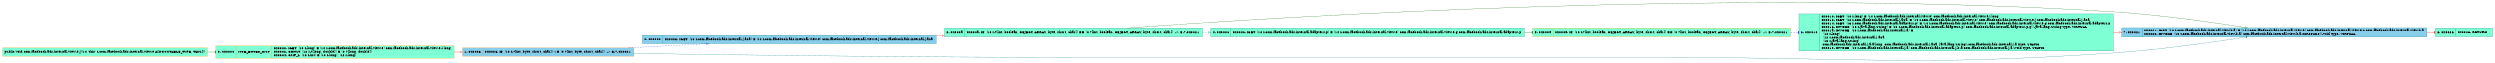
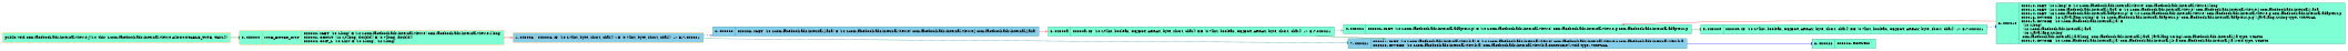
  digraph {
    rankdir=LR
    node [color=teal fillcolor=aquamarine shape=record style=filled]
    edge [arrowhead=onormal color=red]
    n1 [color=darkorange label="{0\:\ 0x0000|MTH_ENTER_CMP\l|0x0000: IGET  (r0 I:long) = (r4 I:com.facebook.ads.internal.view.e) com.facebook.ads.internal.view.e.i long \l0x0002: CONST  (r2 I:?[long, double]) = (0 ?[long, double]) \l0x0004: CMP_L  (r0 I:int) = (r0 I:long), (r2 I:long) \l}"]
    n2 [color=darkorange fillcolor=skyblue label="{1\:\ 0x0006|0x0006: IF  (r0 I:?[int, byte, short, char]) \<= (0 ?[int, byte, short, char])  \-\> B:7:0x0021 \l}"]
    n3 [fillcolor=skyblue label="{2\:\ 0x0008|0x0008: IGET  (r0 I:com.facebook.ads.internal.j.a$a) = (r4 I:com.facebook.ads.internal.view.e) com.facebook.ads.internal.view.e.j com.facebook.ads.internal.j.a$a \l}"]
    n4 [fillcolor=skyblue label="{7\:\ 0x0021|0x0021: IGET  (r0 I:com.facebook.ads.internal.view.b.a) = (r4 I:com.facebook.ads.internal.view.e) com.facebook.ads.internal.view.e.c com.facebook.ads.internal.view.b.a \l0x0023: INVOKE  (r0 I:com.facebook.ads.internal.view.b.a) com.facebook.ads.internal.view.b.a.onResume():void type: VIRTUAL \l}"]
    n5 [label="{3\:\ 0x000a|0x000a: IF  (r0 I:?[int, boolean, OBJECT, ARRAY, byte, short, char]) == (0 ?[int, boolean, OBJECT, ARRAY, byte, short, char])  \-\> B:7:0x0021 \l}"]
    n6 [label="{8\:\ 0x0026|0x0026: RETURN   \l}"]
    n7 [label="{4\:\ 0x000c|0x000c: IGET  (r0 I:com.facebook.ads.internal.adapters.p) = (r4 I:com.facebook.ads.internal.view.e) com.facebook.ads.internal.view.e.g com.facebook.ads.internal.adapters.p \l}"]
-   n8 [color=darkorange label="{5\:\ 0x000e|0x000e: IF  (r0 I:?[int, boolean, OBJECT, ARRAY, byte, short, char]) == (0 ?[int, boolean, OBJECT, ARRAY, byte, short, char])  \-\> B:7:0x0021 \l}"]
+   n8 [label="{5\:\ 0x000e|0x000e: IF  (r0 I:?[int, boolean, OBJECT, ARRAY, byte, short, char]) == (0 ?[int, boolean, OBJECT, ARRAY, byte, short, char])  \-\> B:7:0x0021 \l}"]
    n9 [label="{6\:\ 0x0010|0x0010: IGET  (r0 I:long) = (r4 I:com.facebook.ads.internal.view.e) com.facebook.ads.internal.view.e.i long \l0x0012: IGET  (r2 I:com.facebook.ads.internal.j.a$a) = (r4 I:com.facebook.ads.internal.view.e) com.facebook.ads.internal.view.e.j com.facebook.ads.internal.j.a$a \l0x0014: IGET  (r3 I:com.facebook.ads.internal.adapters.p) = (r4 I:com.facebook.ads.internal.view.e) com.facebook.ads.internal.view.e.g com.facebook.ads.internal.adapters.p \l0x0016: INVOKE  (r3 I:java.lang.String) = (r3 I:com.facebook.ads.internal.adapters.p) com.facebook.ads.internal.adapters.p.g():java.lang.String type: VIRTUAL \l0x001a: INVOKE  (r0 I:com.facebook.ads.internal.j.a) = \l  (r0 I:long)\l  (r2 I:com.facebook.ads.internal.j.a$a)\l  (r3 I:java.lang.String)\l com.facebook.ads.internal.j.a.a(long, com.facebook.ads.internal.j.a$a, java.lang.String):com.facebook.ads.internal.j.a type: STATIC \l0x001e: INVOKE  (r0 I:com.facebook.ads.internal.j.a) com.facebook.ads.internal.j.b.a(com.facebook.ads.internal.j.a):void type: STATIC \l}"]
    n10 [color=darkorange label="{public void com.facebook.ads.internal.view.e.j((r4 'this' I:com.facebook.ads.internal.view.e A[IMMUTABLE_TYPE, THIS])) }"]
    n1 -> n2
    n2 -> n3 [color=blue style=dashed]
    n2 -> n4 [arrowhead=tee color=teal]
    n3 -> n5
-   n4 -> n6 [arrowhead=tee]
+   n4 -> n6 [arrowhead=tee color=blue]
    n5 -> n4 [color=darkgreen]
    n5 -> n7 [color=teal style=dashed]
    n7 -> n8 [arrowhead=tee color=darkgreen]
    n8 -> n9 [arrowhead=tee color=blue style=dashed]
-   n9 -> n4
+   n9 -> n7
    n10 -> n1 [arrowhead=tee color=darkgreen]
  }
